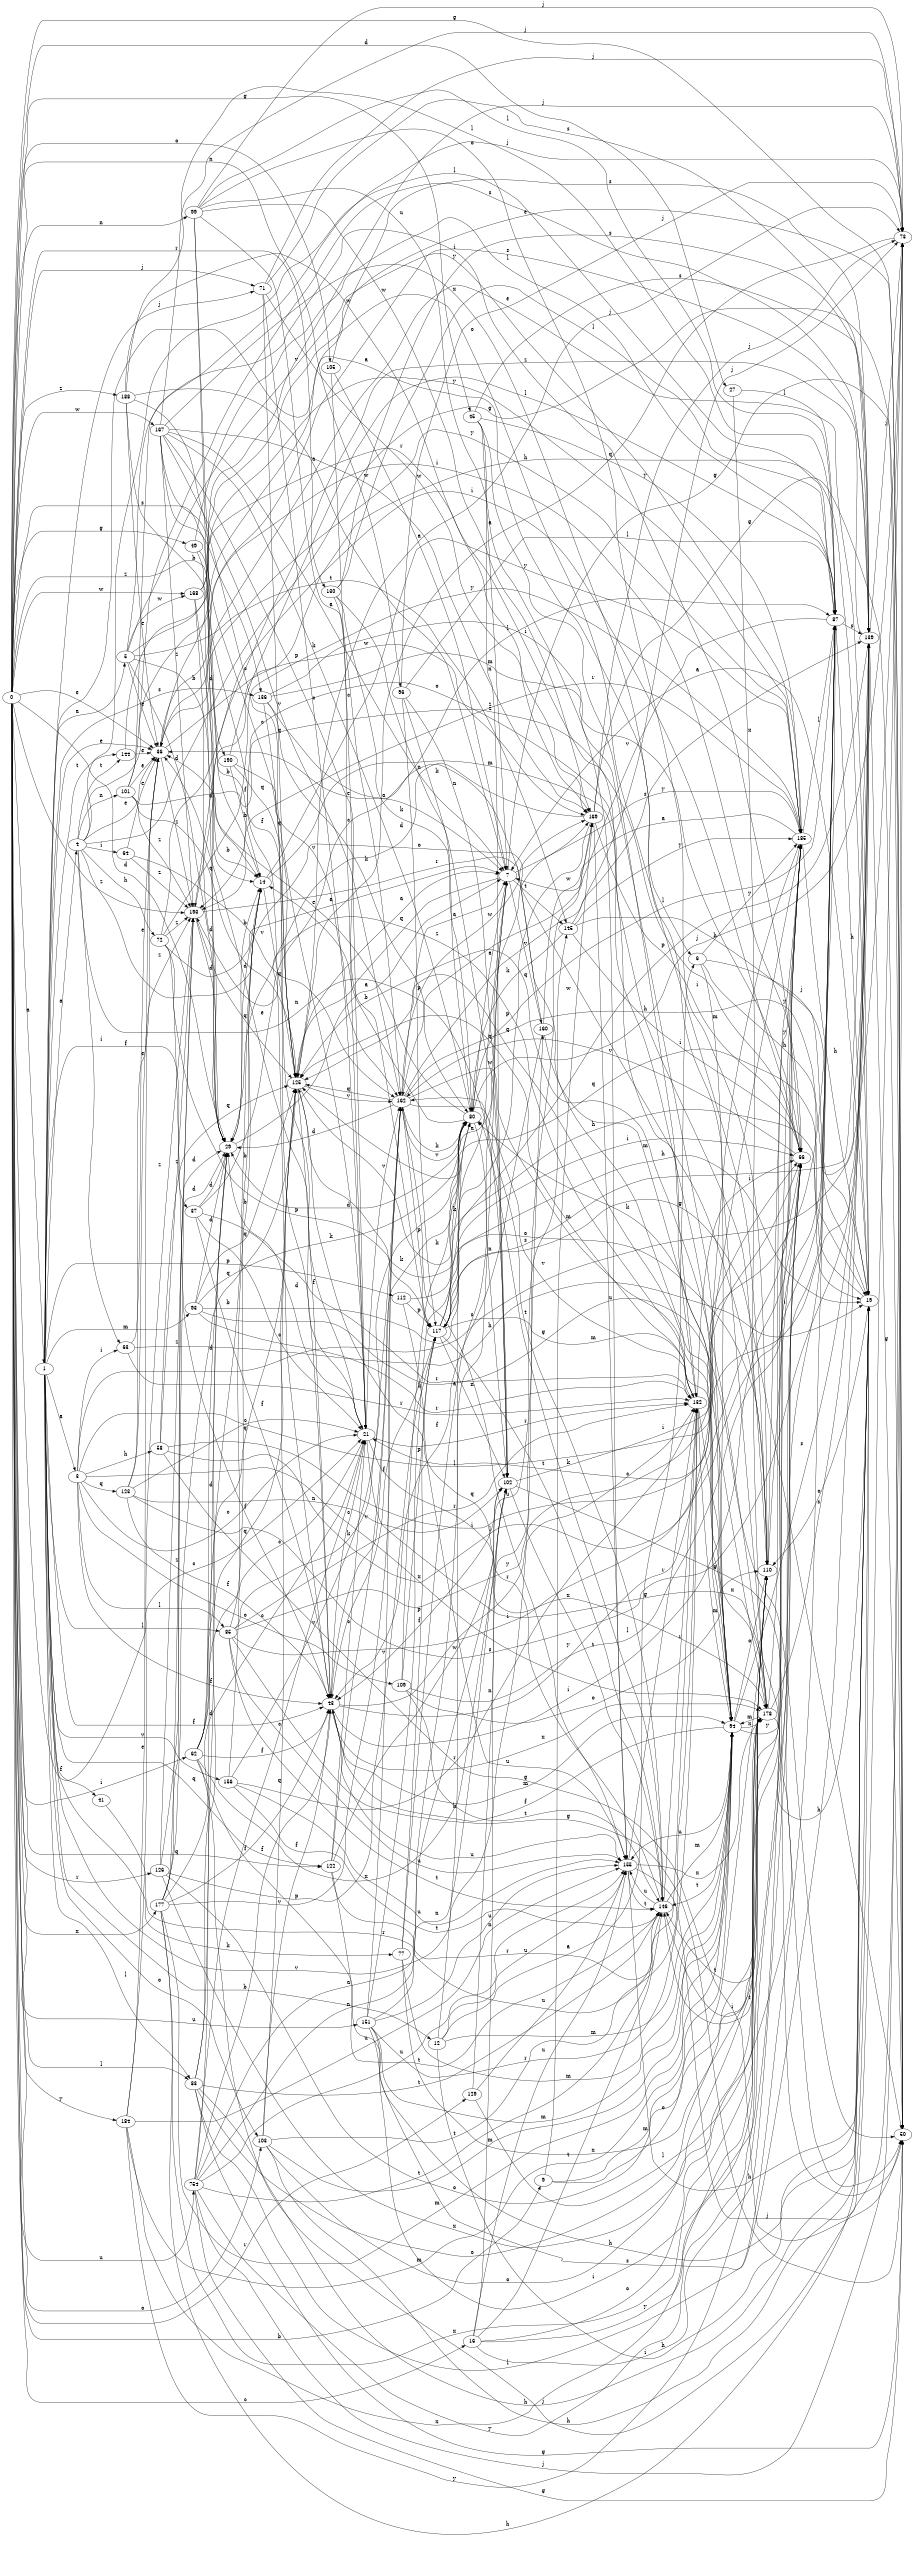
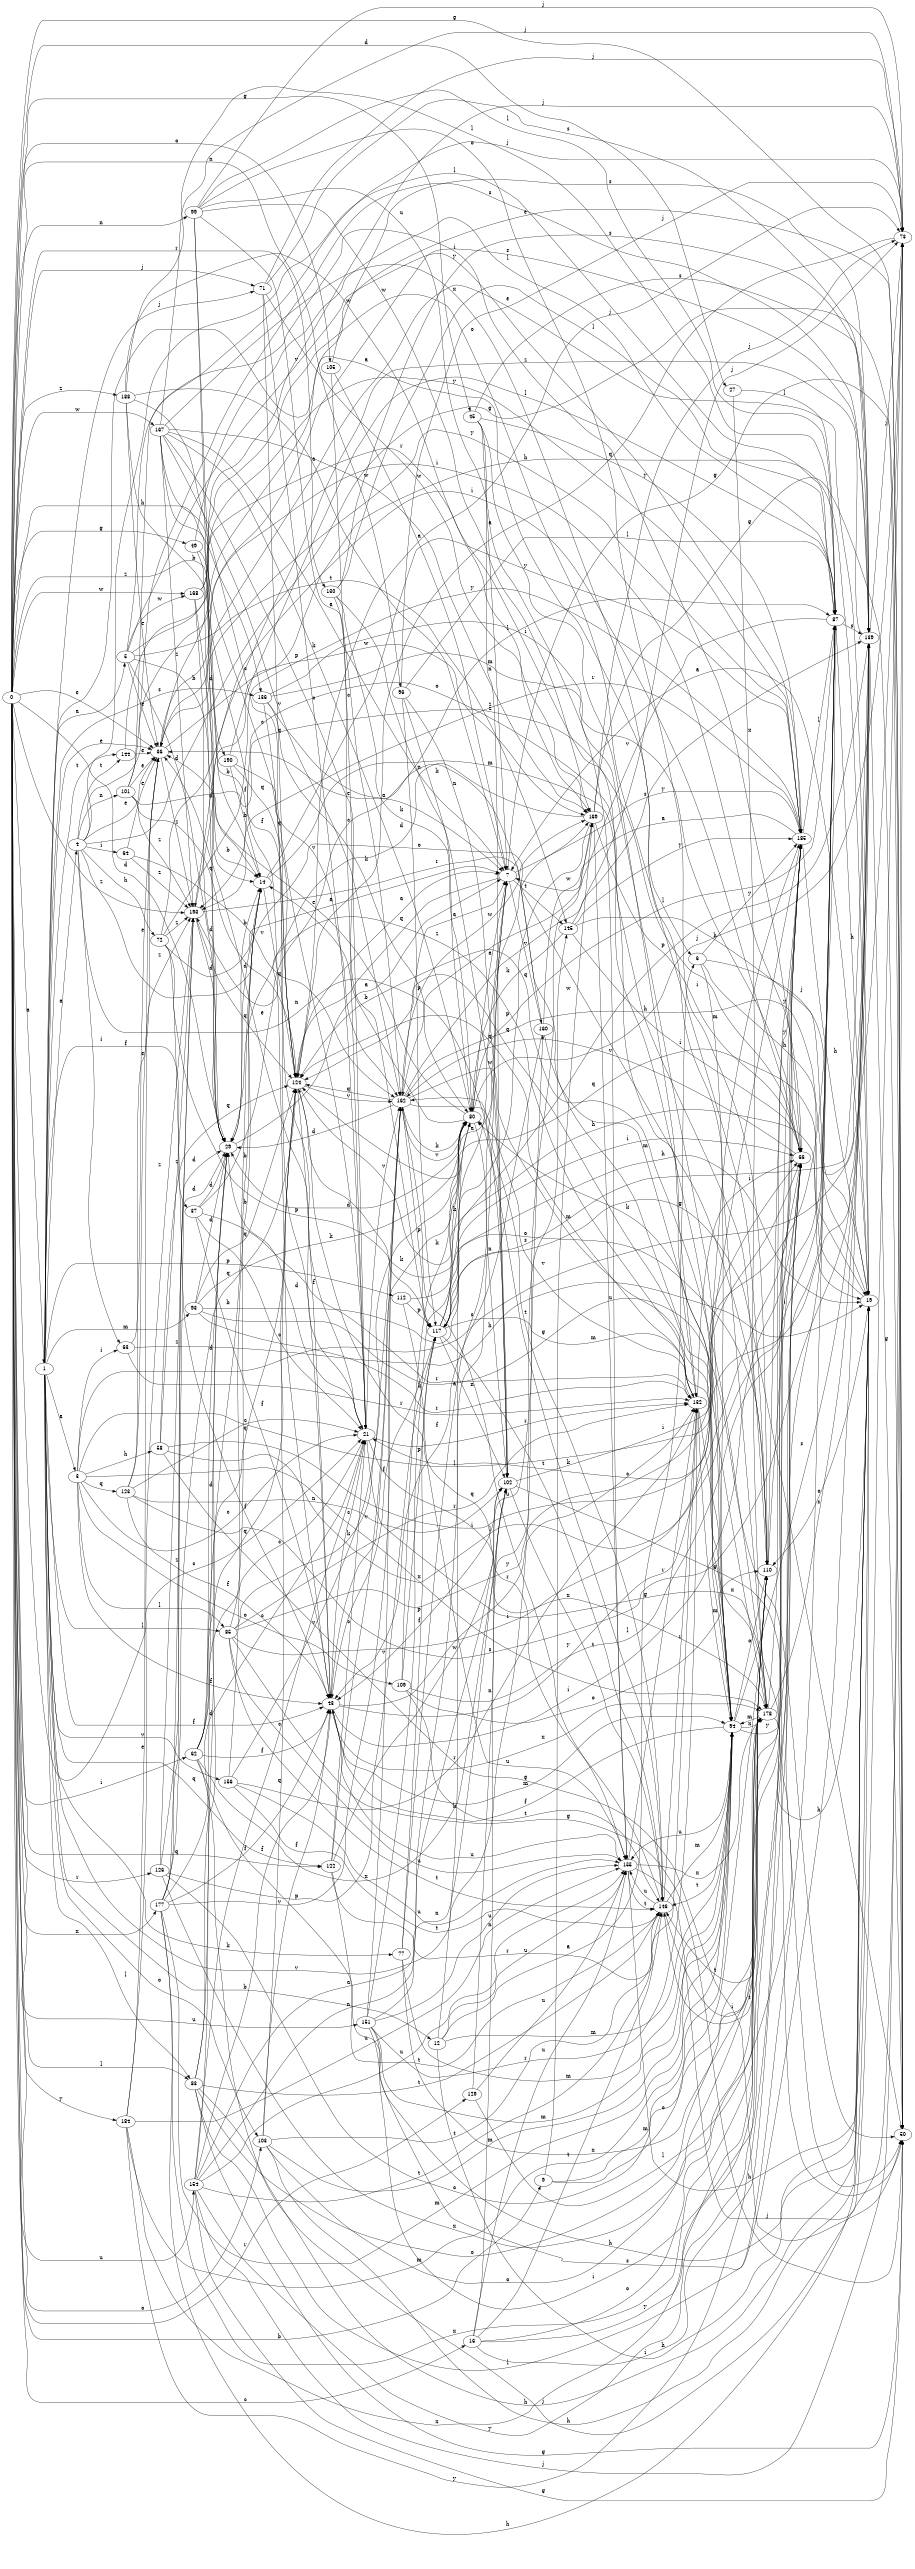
  strict digraph {
    rankdir=LR
    0
    1
    9
    16
    21
    27
    29
    36
    45
    49
    50
    62
    71
    83
    96
    99
    105
    n18 [label=103]
    122
    126
    129
    130
    136
    151
-   154 [label=754]
+   154
    167
    168
    177
    184
    188
    190
    193
    3
    4
    5
    6
    12
    37
-   41
    43
    77
    85
    93
    112
    144
    156
    160
    110
    94
    169
    66
    102
    185
    155
    146
    178
    132
    162
    87
    14
    7
    139
    145
    n64 [label=19]
-   124 [label=125]
+   124
    73
    80
    117
    58
    63
    109
    123
    64
    72
    101
    0 -> 1 [label=a]
    0 -> 9 [label=b]
    0 -> 16 [label=c]
    0 -> 21 [label=c]
    0 -> 27 [label=d]
    0 -> 29 [label=d]
    0 -> 36 [label=e]
    0 -> 45 [label=g]
    0 -> 49 [label=g]
    0 -> 50 [label=g]
    0 -> 62 [label=i]
    0 -> 71 [label=j]
    0 -> 83 [label=l]
    0 -> 96 [label=n]
    0 -> 99 [label=n]
    0 -> 105 [label=o]
    0 -> n18 [label=o]
    0 -> 122 [label=q]
    0 -> 126 [label=r]
    0 -> 129 [label=r]
    0 -> 130 [label=r]
-   0 -> 136 [label=s]
+   0 -> 136 [label=h]
    0 -> 151 [label=u]
    0 -> 154 [label=u]
    0 -> 167 [label=w]
    0 -> 168 [label=w]
    0 -> 177 [label=x]
    0 -> 184 [label=y]
    0 -> 188 [label=z]
    0 -> 190 [label=z]
    0 -> 193 [label=z]
    1 -> 36 [label=e]
    1 -> 71 [label=j]
    1 -> 83 [label=l]
    1 -> n18 [label=o]
    1 -> 122 [label=q]
    1 -> 136 [label=s]
    1 -> 3 [label=a]
    1 -> 4 [label=a]
    1 -> 5 [label=a]
    1 -> 6 [label=a]
    1 -> 12 [label=b]
    1 -> 37 [label=f]
-   1 -> 41 [label=f]
    1 -> 43 [label=f]
    1 -> 77 [label=k]
    1 -> 85 [label=l]
    1 -> 93 [label=m]
    1 -> 112 [label=p]
    1 -> 144 [label=t]
    1 -> 156 [label=v]
    1 -> 160 [label=v]
    9 -> 110 [label=o]
    9 -> 94 [label=m]
    9 -> 169 [label=w]
    16 -> 110 [label=o]
    16 -> 66 [label=i]
    16 -> 102 [label=n]
    16 -> 185 [label=y]
    16 -> 155 [label=u]
    16 -> 146 [label=t]
    21 -> 29 [label=d]
    21 -> 36 [label=e]
    21 -> 50 [label=g]
    21 -> 178 [label=x]
    21 -> 132 [label=r]
    21 -> 162 [label=v]
    27 -> 178 [label=x]
    27 -> 87 [label=l]
    29 -> 14 [label=b]
    29 -> 7 [label=a]
    36 -> 193 [label=z]
    36 -> 169 [label=w]
    36 -> 185 [label=y]
    36 -> 139 [label=s]
    45 -> 102 [label=n]
    45 -> 185 [label=y]
    45 -> 132 [label=r]
    45 -> 7 [label=a]
    45 -> 139 [label=s]
    49 -> 29 [label=d]
    49 -> 43 [label=f]
    49 -> 87 [label=l]
    50 -> 36 [label=e]
    62 -> 21 [label=c]
    62 -> 29 [label=d]
    62 -> 43 [label=f]
    62 -> 146 [label=t]
    62 -> 14 [label=b]
    62 -> 145 [label=x]
    62 -> n64 [label=h]
    62 -> 124 [label=q]
    71 -> 21 [label=c]
    71 -> 169 [label=w]
    71 -> 139 [label=s]
    71 -> 124 [label=q]
    71 -> 73 [label=j]
    83 -> 29 [label=d]
    83 -> 50 [label=g]
    83 -> 110 [label=o]
    83 -> 146 [label=t]
    83 -> 87 [label=l]
    83 -> 124 [label=q]
    83 -> 73 [label=j]
    96 -> 102 [label=n]
    96 -> 87 [label=l]
    96 -> 73 [label=j]
    96 -> 80 [label=k]
    96 -> 117 [label=p]
    99 -> 29 [label=d]
    99 -> 110 [label=o]
    99 -> 169 [label=w]
    99 -> 155 [label=u]
    99 -> 162 [label=v]
    99 -> 87 [label=l]
    99 -> 14 [label=b]
    99 -> 73 [label=j]
    105 -> 21 [label=c]
    105 -> 7 [label=a]
    105 -> 139 [label=s]
    n18 -> 43 [label=f]
    n18 -> 110 [label=o]
    n18 -> 94 [label=m]
    n18 -> 146 [label=t]
    n18 -> n64 [label=h]
    n18 -> 124 [label=q]
    122 -> 21 [label=c]
    122 -> 169 [label=w]
    122 -> 132 [label=r]
    122 -> 162 [label=v]
    122 -> n64 [label=h]
    126 -> 29 [label=d]
    126 -> 193 [label=z]
    126 -> 110 [label=o]
    126 -> 178 [label=x]
    126 -> 117 [label=p]
    129 -> 102 [label=n]
    129 -> 155 [label=u]
    129 -> 87 [label=l]
    130 -> 21 [label=c]
    130 -> 102 [label=n]
    130 -> 87 [label=l]
    130 -> 139 [label=s]
    130 -> 80 [label=k]
    136 -> 94 [label=m]
    136 -> 66 [label=i]
    136 -> 7 [label=a]
    136 -> 124 [label=q]
    136 -> 80 [label=k]
    151 -> 94 [label=m]
    151 -> 66 [label=i]
    151 -> 102 [label=n]
    151 -> 155 [label=u]
    151 -> 132 [label=r]
    151 -> 162 [label=v]
    151 -> 139 [label=s]
    151 -> 80 [label=k]
    154 -> 21 [label=c]
    154 -> 29 [label=d]
    154 -> 50 [label=g]
    154 -> 43 [label=f]
    154 -> 102 [label=n]
    154 -> 185 [label=y]
    154 -> 155 [label=u]
    154 -> 146 [label=t]
    154 -> 7 [label=a]
    154 -> 73 [label=j]
    167 -> 21 [label=c]
    167 -> 193 [label=z]
    167 -> 43 [label=f]
    167 -> 169 [label=w]
    167 -> 178 [label=x]
    167 -> 162 [label=v]
    167 -> 7 [label=a]
    167 -> 73 [label=j]
    167 -> 80 [label=k]
    167 -> 117 [label=p]
    168 -> 29 [label=d]
    168 -> 110 [label=o]
    168 -> 14 [label=b]
    168 -> 73 [label=j]
    177 -> 21 [label=c]
    177 -> 29 [label=d]
    177 -> 193 [label=z]
    177 -> 43 [label=f]
    177 -> 94 [label=m]
    177 -> 178 [label=x]
    177 -> 162 [label=v]
    177 -> n64 [label=h]
    177 -> 124 [label=q]
    184 -> 36 [label=e]
    184 -> 193 [label=z]
    184 -> 94 [label=m]
    184 -> 185 [label=y]
    184 -> 155 [label=u]
    184 -> 178 [label=x]
    188 -> 21 [label=c]
    188 -> 36 [label=e]
    188 -> 169 [label=w]
    188 -> 87 [label=l]
    188 -> 14 [label=b]
    188 -> 7 [label=a]
    190 -> 162 [label=v]
    190 -> 87 [label=l]
    190 -> 14 [label=b]
    190 -> 124 [label=q]
    193 -> 29 [label=d]
    193 -> 132 [label=r]
    193 -> n64 [label=h]
    193 -> 124 [label=q]
    3 -> 21 [label=c]
    3 -> 43 [label=f]
    3 -> 85 [label=l]
    3 -> 178 [label=x]
    3 -> 87 [label=l]
    3 -> 139 [label=s]
    3 -> 58 [label=h]
    3 -> 63 [label=i]
    3 -> 109 [label=o]
    3 -> 123 [label=q]
    4 -> 36 [label=e]
    4 -> 50 [label=g]
    4 -> 144 [label=t]
    4 -> 110 [label=o]
    4 -> 66 [label=i]
    4 -> 102 [label=n]
    4 -> 87 [label=l]
    4 -> 63 [label=i]
    4 -> 64 [label=i]
    4 -> 72 [label=h]
    4 -> 101 [label=n]
    5 -> 29 [label=d]
    5 -> 36 [label=e]
    5 -> 168 [label=w]
    5 -> 66 [label=i]
    5 -> 185 [label=y]
    5 -> 132 [label=r]
    5 -> 14 [label=b]
    5 -> 145 [label=t]
    6 -> 94 [label=m]
    6 -> 185 [label=y]
    6 -> n64 [label=h]
    6 -> 73 [label=j]
    12 -> 6 [label=a]
    12 -> 94 [label=m]
    12 -> 155 [label=u]
    12 -> n64 [label=h]
    12 -> 80 [label=k]
    37 -> 21 [label=c]
    37 -> 29 [label=d]
    37 -> 43 [label=f]
    37 -> 132 [label=r]
    37 -> 87 [label=l]
-   41 -> 132 [label=r]
    43 -> 21 [label=c]
    43 -> 94 [label=m]
    43 -> 66 [label=i]
    43 -> 185 [label=y]
    43 -> 155 [label=u]
    43 -> 178 [label=x]
    43 -> 132 [label=r]
    43 -> 80 [label=k]
    77 -> 94 [label=m]
    77 -> 178 [label=x]
    77 -> 7 [label=a]
    77 -> 117 [label=p]
    85 -> 50 [label=g]
    85 -> 66 [label=i]
    85 -> 185 [label=y]
    85 -> 155 [label=u]
    85 -> 146 [label=t]
    85 -> 132 [label=r]
    85 -> 14 [label=b]
    85 -> 80 [label=k]
    93 -> 29 [label=d]
    93 -> 50 [label=g]
    93 -> 132 [label=r]
    93 -> 139 [label=s]
    93 -> 124 [label=q]
    93 -> 80 [label=k]
    112 -> 169 [label=w]
    112 -> 155 [label=u]
    112 -> 117 [label=p]
    144 -> 36 [label=e]
    144 -> 185 [label=y]
    156 -> 155 [label=u]
    156 -> 146 [label=t]
    156 -> 132 [label=r]
    156 -> 162 [label=v]
    156 -> 14 [label=b]
    160 -> 36 [label=e]
    160 -> 43 [label=f]
    160 -> 94 [label=m]
    160 -> 169 [label=w]
    110 -> 66 [label=i]
    110 -> 185 [label=y]
    94 -> 43 [label=f]
    94 -> 110 [label=o]
    94 -> 185 [label=y]
    94 -> 155 [label=u]
    94 -> 146 [label=t]
    94 -> 178 [label=x]
    94 -> 139 [label=s]
    94 -> 124 [label=q]
    169 -> 29 [label=d]
    169 -> 50 [label=g]
    169 -> 66 [label=i]
    169 -> 155 [label=u]
    169 -> 73 [label=j]
    169 -> 117 [label=p]
    66 -> 193 [label=z]
    66 -> 162 [label=v]
    102 -> 50 [label=g]
    102 -> 43 [label=f]
    102 -> 66 [label=i]
    102 -> 146 [label=t]
    185 -> 193 [label=z]
    185 -> 87 [label=l]
    185 -> 7 [label=a]
    185 -> n64 [label=h]
    155 -> 146 [label=t]
    155 -> 178 [label=x]
    155 -> 132 [label=r]
    155 -> n64 [label=h]
    155 -> 73 [label=j]
    146 -> 94 [label=m]
    146 -> 66 [label=i]
    146 -> 155 [label=u]
    146 -> 132 [label=r]
    146 -> 124 [label=q]
    146 -> 80 [label=k]
    178 -> 94 [label=m]
    178 -> 185 [label=y]
    178 -> 146 [label=t]
    178 -> 139 [label=s]
    178 -> n64 [label=h]
    178 -> 124 [label=q]
    178 -> 80 [label=k]
    132 -> 193 [label=z]
    132 -> 94 [label=m]
    132 -> 66 [label=i]
    132 -> 178 [label=x]
    132 -> 162 [label=v]
    132 -> 124 [label=q]
    162 -> 29 [label=d]
    162 -> 94 [label=m]
    162 -> 169 [label=w]
    162 -> 155 [label=u]
    162 -> 146 [label=t]
    162 -> 7 [label=a]
    162 -> 139 [label=s]
    162 -> n64 [label=h]
    162 -> 124 [label=q]
    162 -> 80 [label=k]
    162 -> 117 [label=p]
    87 -> 146 [label=t]
    87 -> 162 [label=v]
    87 -> 139 [label=s]
    87 -> n64 [label=h]
    14 -> 29 [label=d]
    14 -> 94 [label=m]
    14 -> 185 [label=y]
    14 -> 124 [label=q]
    7 -> 50 [label=g]
    7 -> 160 [label=v]
    7 -> 185 [label=y]
    7 -> 145 [label=t]
    7 -> 124 [label=q]
    139 -> 21 [label=c]
    139 -> 50 [label=g]
    139 -> 193 [label=z]
    139 -> 73 [label=j]
    139 -> 117 [label=p]
    145 -> 66 [label=i]
    145 -> 185 [label=y]
    145 -> n64 [label=h]
    145 -> 73 [label=j]
    145 -> 80 [label=k]
    n64 -> 36 [label=e]
    n64 -> 110 [label=o]
    n64 -> 7 [label=a]
    n64 -> 124 [label=q]
    124 -> 43 [label=f]
    124 -> 110 [label=o]
    124 -> 162 [label=v]
    124 -> 7 [label=a]
    124 -> n64 [label=h]
    124 -> 73 [label=j]
    73 -> 124 [label=q]
    80 -> 29 [label=d]
    80 -> 36 [label=e]
    80 -> 102 [label=n]
    80 -> 162 [label=v]
    80 -> 87 [label=l]
    80 -> 14 [label=b]
    80 -> 7 [label=a]
    80 -> 73 [label=j]
    117 -> 50 [label=g]
    117 -> 43 [label=f]
    117 -> 94 [label=m]
    117 -> 66 [label=i]
    117 -> 102 [label=n]
    117 -> 146 [label=t]
    117 -> 7 [label=a]
    117 -> n64 [label=h]
    117 -> 80 [label=k]
    58 -> 50 [label=g]
    58 -> 193 [label=z]
    58 -> 66 [label=i]
    58 -> 87 [label=l]
    58 -> 124 [label=q]
    63 -> 36 [label=e]
    63 -> 132 [label=r]
    63 -> n64 [label=h]
    109 -> 110 [label=o]
    109 -> 146 [label=t]
    109 -> 87 [label=l]
    109 -> 80 [label=k]
    109 -> 117 [label=p]
    123 -> 21 [label=c]
    123 -> 36 [label=e]
    123 -> 193 [label=z]
    123 -> 43 [label=f]
    123 -> 102 [label=n]
    123 -> 139 [label=s]
    64 -> 36 [label=e]
    64 -> 193 [label=z]
    64 -> 162 [label=v]
    72 -> 193 [label=z]
    72 -> 43 [label=f]
    72 -> 66 [label=i]
    72 -> 185 [label=y]
    72 -> 7 [label=a]
    72 -> 117 [label=p]
    101 -> 36 [label=e]
    101 -> 193 [label=z]
    101 -> 110 [label=o]
    101 -> 139 [label=s]
    101 -> 124 [label=q]
    101 -> 73 [label=j]
  }
